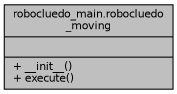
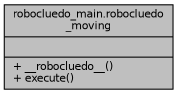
  digraph {
-   n1 [color=black fillcolor=grey75 fontcolor=black fontname=Helvetica fontsize=10 height=0.2 label="{robocluedo_main.robocluedo\l_moving\n||+ __init__()\l+ execute()\l}" shape=record style=filled width=0.4]
+   n1 [color=black fillcolor=grey75 fontcolor=black fontname=Helvetica fontsize=10 height=0.2 label="{robocluedo_main.robocluedo\l_moving\n||+ __robocluedo__()\l+ execute()\l}" shape=record style=filled width=0.4]
  }
